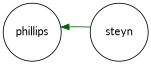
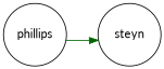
  digraph {
    rankdir=LR
    fontname=Lato
    node [fillcolor=white fixedsize=true shape=circle style=filled fontname=Lato]
    phillips [height=1 width=1]
    steyn [height=1 width=1]
-   steyn -> phillips [arrowhead=normal color=darkgreen penwidth=1 fontname=Lato]
+   phillips -> steyn [arrowhead=normal color=darkgreen penwidth=1 fontname=Lato]
  }
